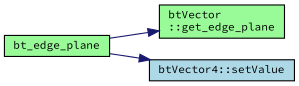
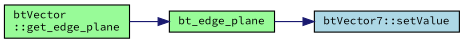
  digraph {
    fontname="Source Code Pro"
    rankdir=LR
    node [color=black fillcolor=palegreen fontname="Source Code Pro" fontsize=10 shape=record style=filled]
    edge [color=midnightblue fontname="Source Code Pro" fontsize=10 labelfontname=Helvetica labelfontsize=10 style=solid]
    n1 [fontcolor=black height=0.2 label="btVector\l::get_edge_plane" width=0.4]
    n2 [height=0.2 label=bt_edge_plane width=0.4]
-   n3 [fillcolor=lightblue height=0.2 label="btVector4::setValue" width=0.4]
-   n2 -> n1
+   n3 [fillcolor=lightblue height=0.2 label="btVector7::setValue" width=0.4]
+   n1 -> n2
    n2 -> n3
  }
